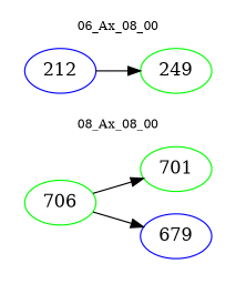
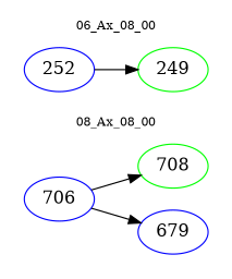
  digraph {
    rankdir=LR
    node [color=blue]
    edge [color=black]
-   n1 [color=green label=706]
+   n1 [label=706]
    n2 [label=679]
-   n3 [color=green label=701]
-   n4 [label=212]
+   n3 [color=green label=708]
+   n4 [label=252]
    n5 [color=green label=249]
    subgraph cluster_1 {
      color=white
      fontsize=10
      label="08_Ax_08_00"
      n1
      n2
      n3
    }
    subgraph cluster_2 {
      color=white
      fontsize=10
      label="06_Ax_08_00"
      n4
      n5
    }
    n1 -> n2
    n1 -> n3
    n4 -> n5
  }
